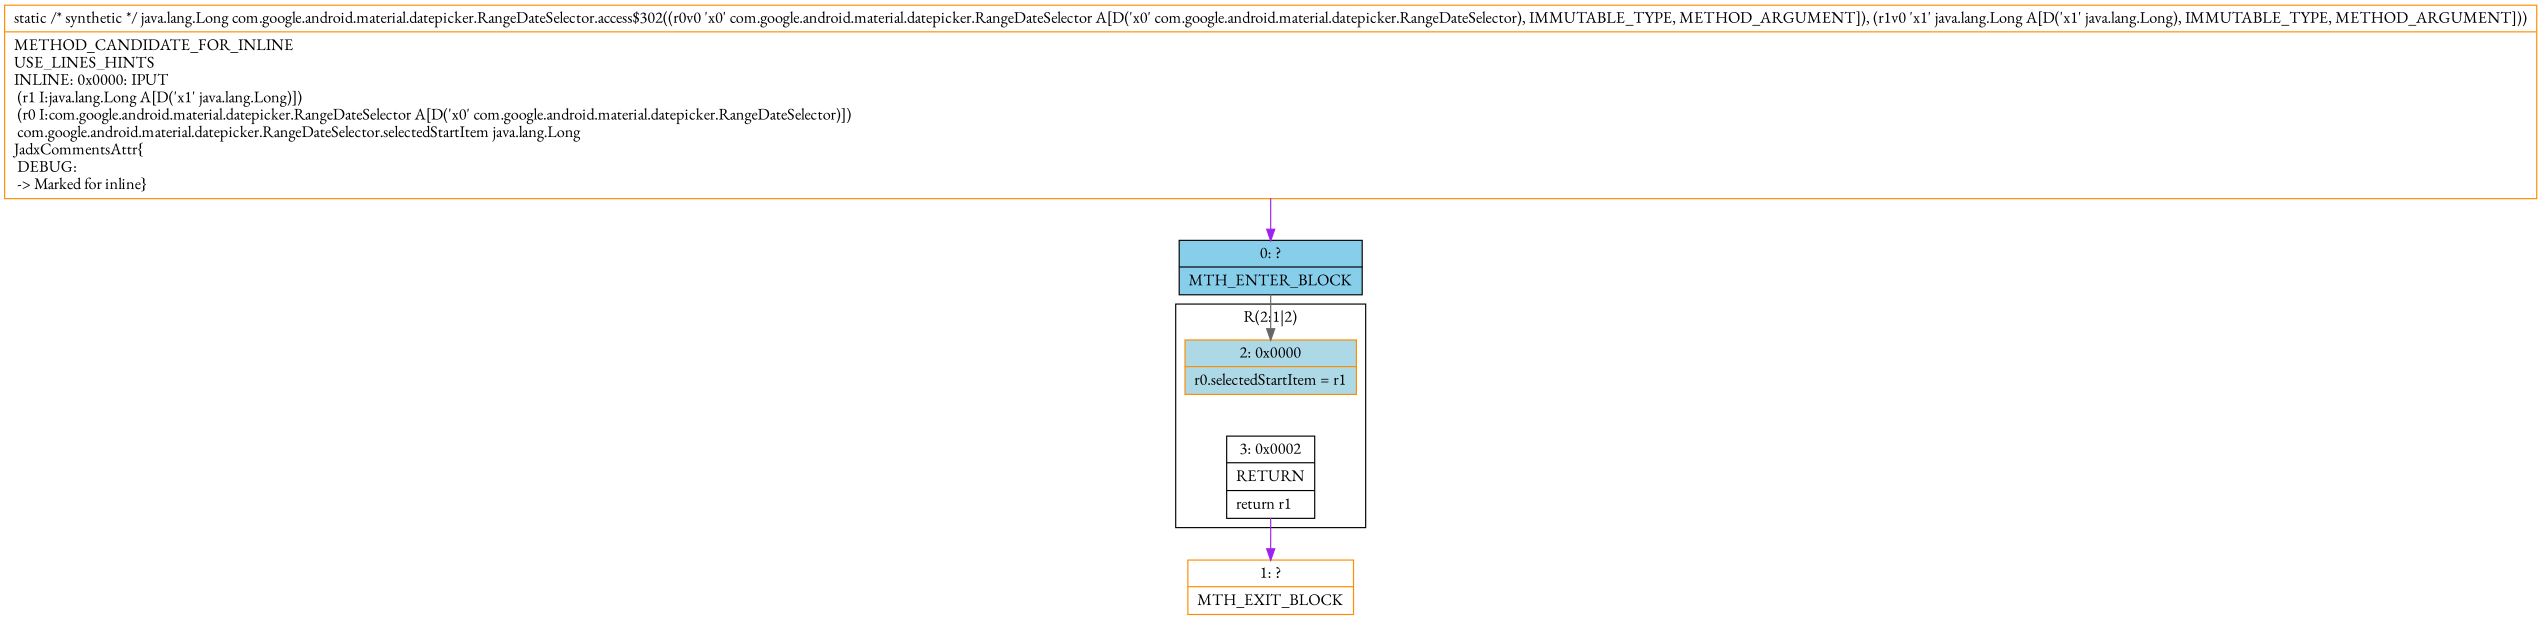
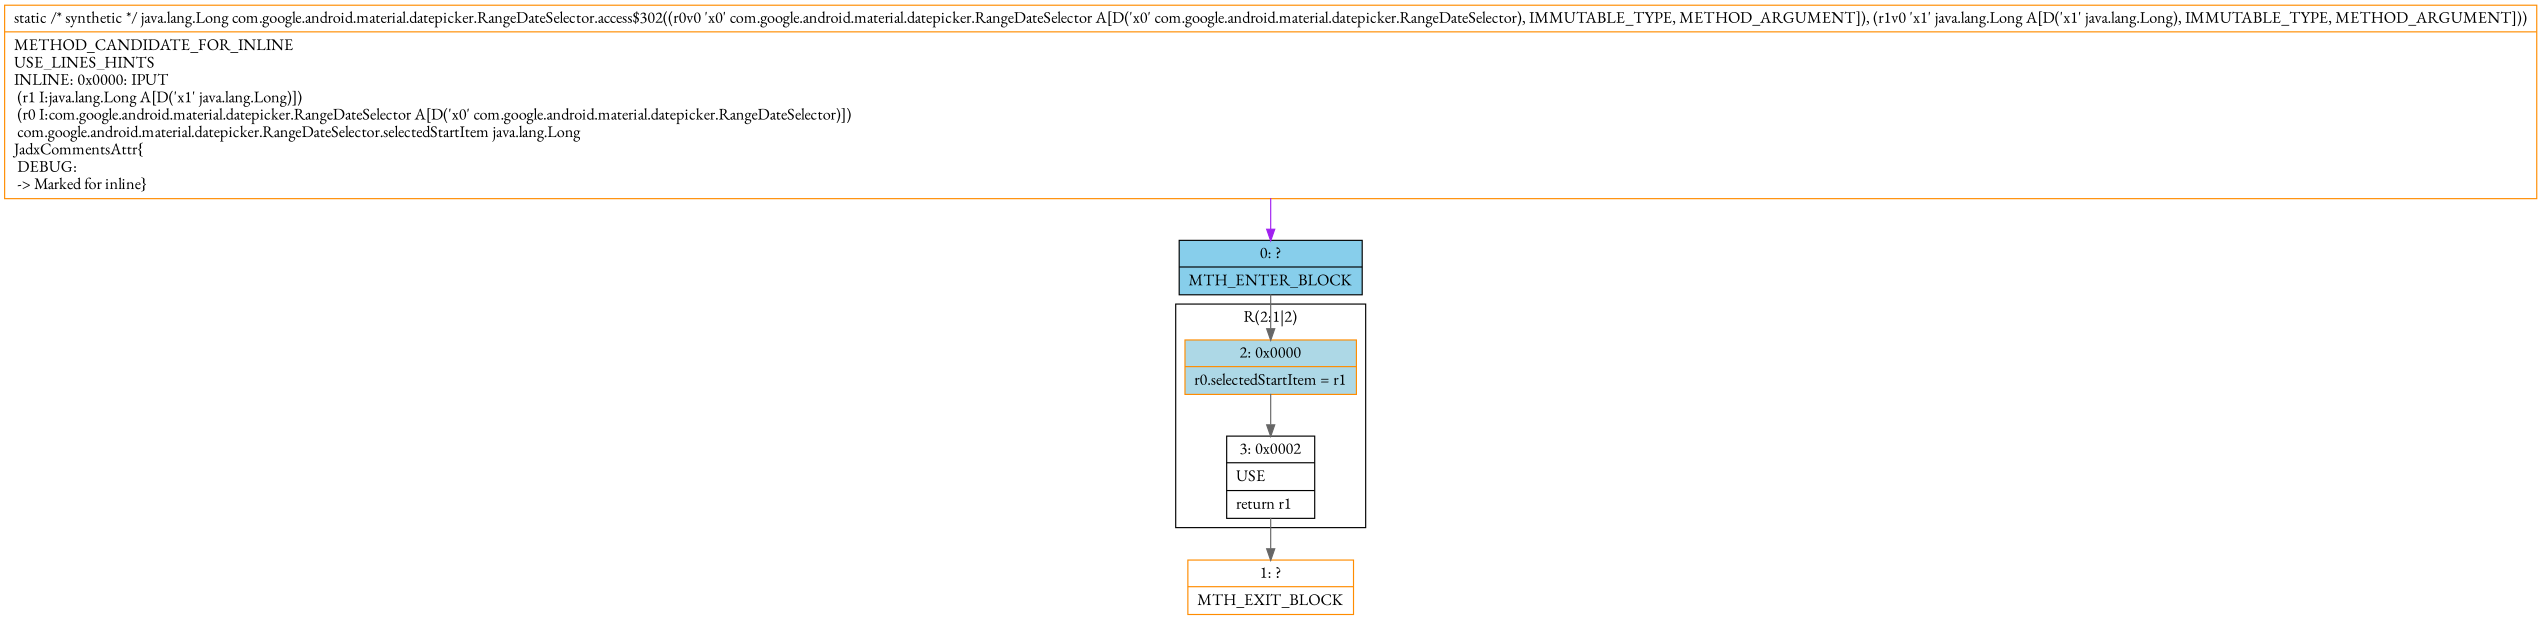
  digraph {
    fontname="EB Garamond"
    node [color=darkorange fillcolor=white fontname="EB Garamond" shape=record style=filled]
    edge [color=gray40 fontname="EB Garamond"]
    n1 [fillcolor=lightblue label="{2\:\ 0x0000|r0.selectedStartItem = r1\l}"]
-   n2 [color=black label="{3\:\ 0x0002|RETURN\l|return r1\l}"]
+   n2 [color=black label="{3\:\ 0x0002|USE\l|return r1\l}"]
    n3 [label="{1\:\ ?|MTH_EXIT_BLOCK\l}"]
    n4 [color=black fillcolor=skyblue label="{0\:\ ?|MTH_ENTER_BLOCK\l}"]
    n5 [label="{static \/* synthetic *\/ java.lang.Long com.google.android.material.datepicker.RangeDateSelector.access$302((r0v0 'x0' com.google.android.material.datepicker.RangeDateSelector A[D('x0' com.google.android.material.datepicker.RangeDateSelector), IMMUTABLE_TYPE, METHOD_ARGUMENT]), (r1v0 'x1' java.lang.Long A[D('x1' java.lang.Long), IMMUTABLE_TYPE, METHOD_ARGUMENT]))  | METHOD_CANDIDATE_FOR_INLINE\lUSE_LINES_HINTS\lINLINE: 0x0000: IPUT  \l  (r1 I:java.lang.Long A[D('x1' java.lang.Long)])\l  (r0 I:com.google.android.material.datepicker.RangeDateSelector A[D('x0' com.google.android.material.datepicker.RangeDateSelector)])\l com.google.android.material.datepicker.RangeDateSelector.selectedStartItem java.lang.Long\lJadxCommentsAttr\{\l DEBUG: \l \-\> Marked for inline\}\l}"]
    subgraph cluster_1 {
      label="R(2:1|2)"
      n1
      n2
    }
-   n2 -> n3 [color=purple]
+   n1 -> n2
+   n2 -> n3
    n4 -> n1
    n5 -> n4 [color=purple]
  }
